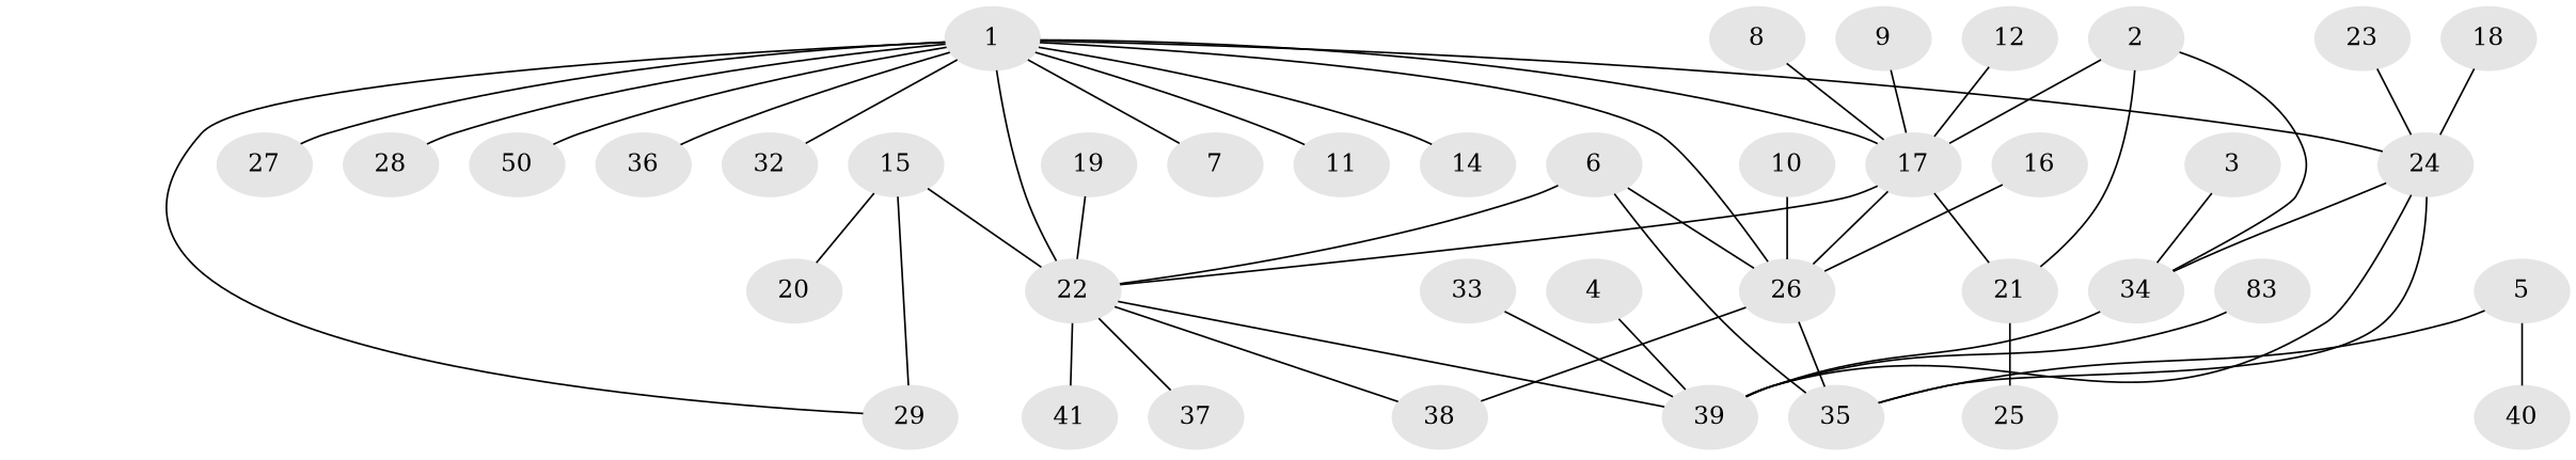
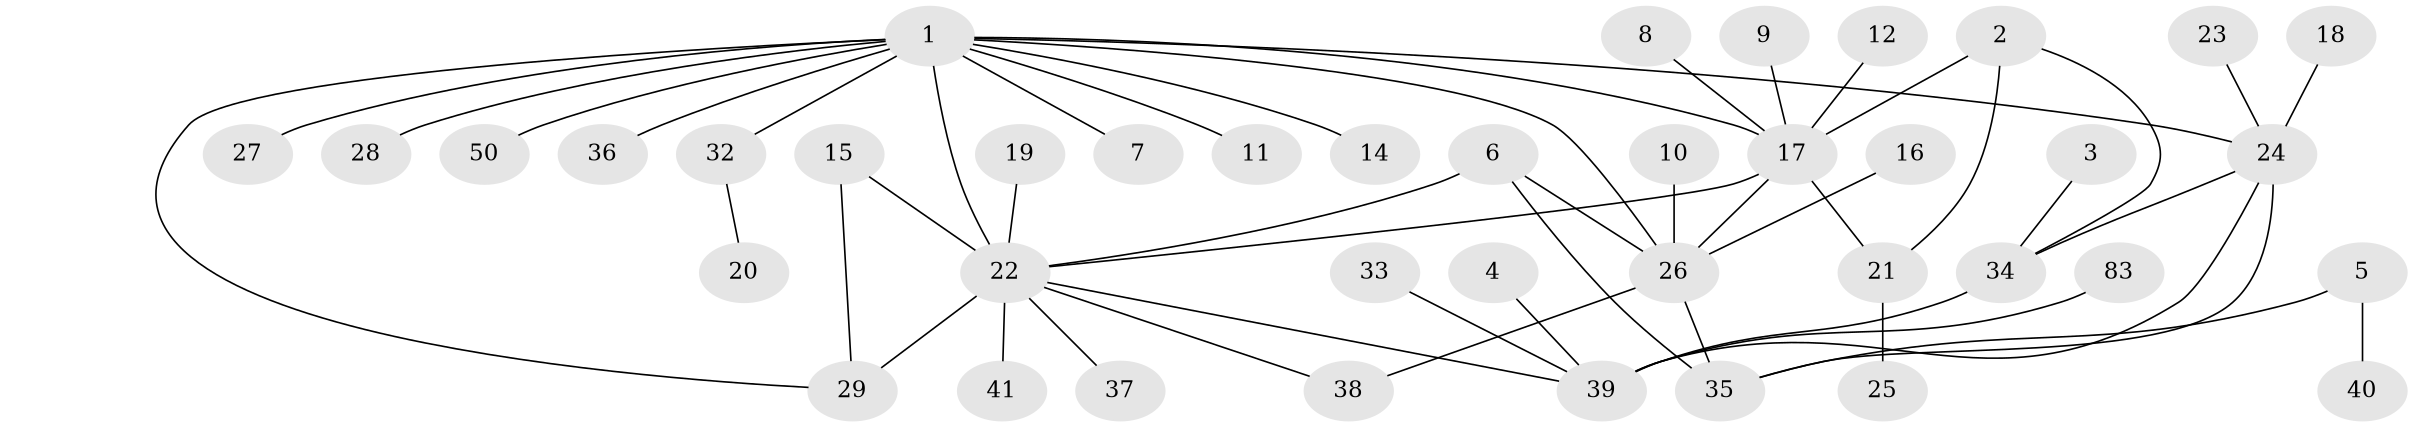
  graph {
    node [color=gray90 style=filled]
    edge [weight=1.0]
    1
    7
    11
    14
    17
    22
    24
    26
    27
    28
    29
    n12 [label=50]
    32
    36
    21
    39
    37
    38
    41
    34
    35
    2
    25
    3
    4
    5
    40
    6
    8
    9
    10
    12
    n33 [label=83]
    15
    20
    16
    18
    19
    23
    33
    1 -- 7
    1 -- 11
    1 -- 14
    1 -- 17 [weight=2.0]
    1 -- 22
    1 -- 24
    1 -- 26 [weight=2.0]
    1 -- 27
    1 -- 28 [weight=3.0]
    1 -- 29
    1 -- n12
    1 -- 32
    1 -- 36
    17 -- 22
    17 -- 26
    17 -- 21
+   22 -- 29 [weight=2.0]
    22 -- 39
    22 -- 37
    22 -- 38
    22 -- 41
    24 -- 39
    24 -- 34 [weight=2.0]
    24 -- 35
    26 -- 38
    26 -- 35
    21 -- 25
    34 -- 39 [weight=2.0]
    2 -- 17 [weight=2.0]
    2 -- 21 [weight=2.0]
    2 -- 34
    3 -- 34
    4 -- 39
    5 -- 35
    5 -- 40
    6 -- 22
    6 -- 26 [weight=2.0]
    6 -- 35 [weight=2.0]
    8 -- 17
    9 -- 17
    10 -- 26
    12 -- 17
    n33 -- 39
    15 -- 22 [weight=2.0]
    15 -- 29
-   15 -- 20
+   32 -- 20
    16 -- 26
    18 -- 24
    19 -- 22
    23 -- 24
    33 -- 39
  }
